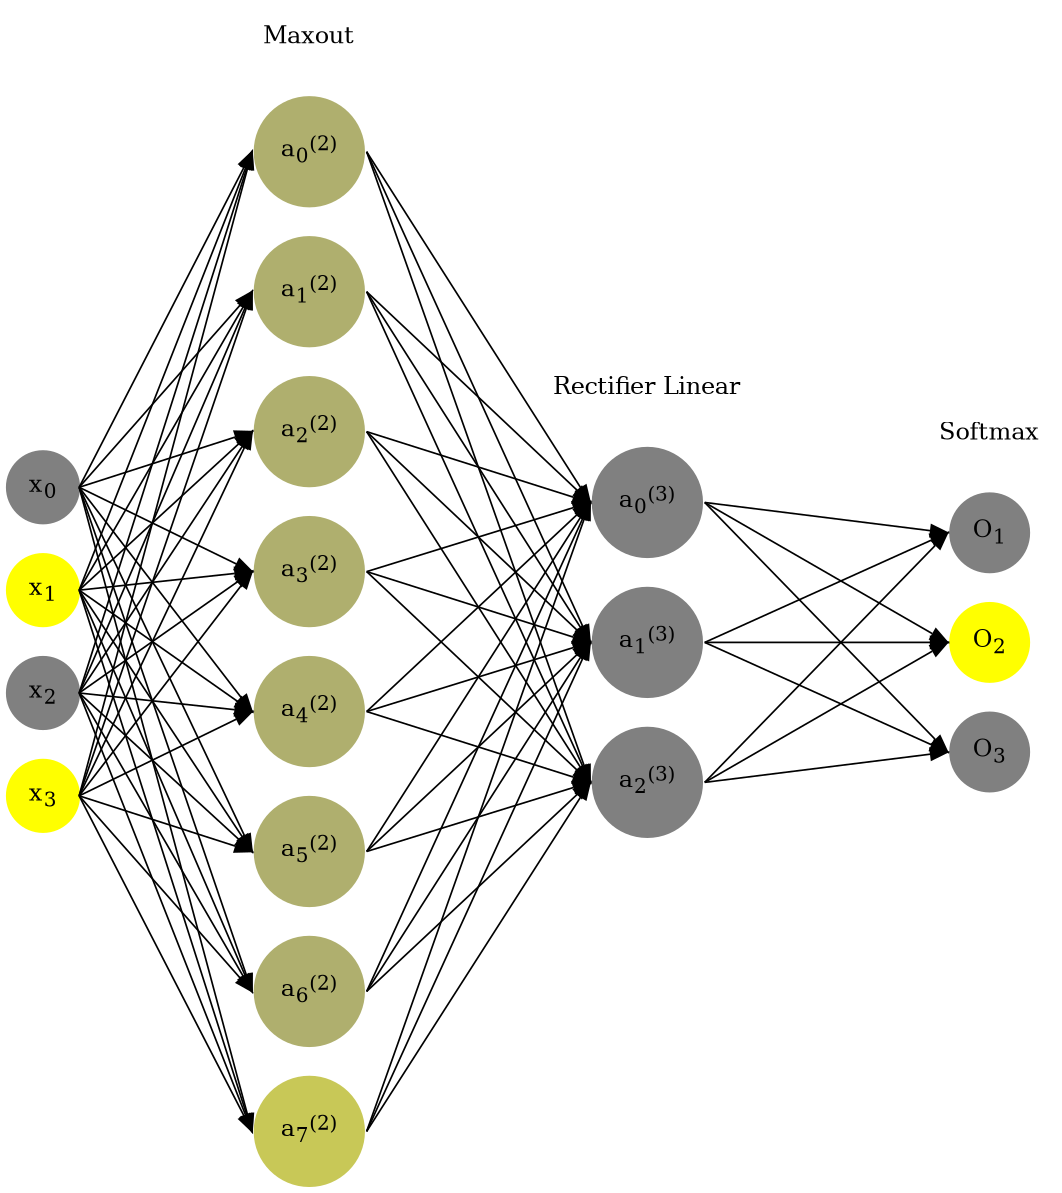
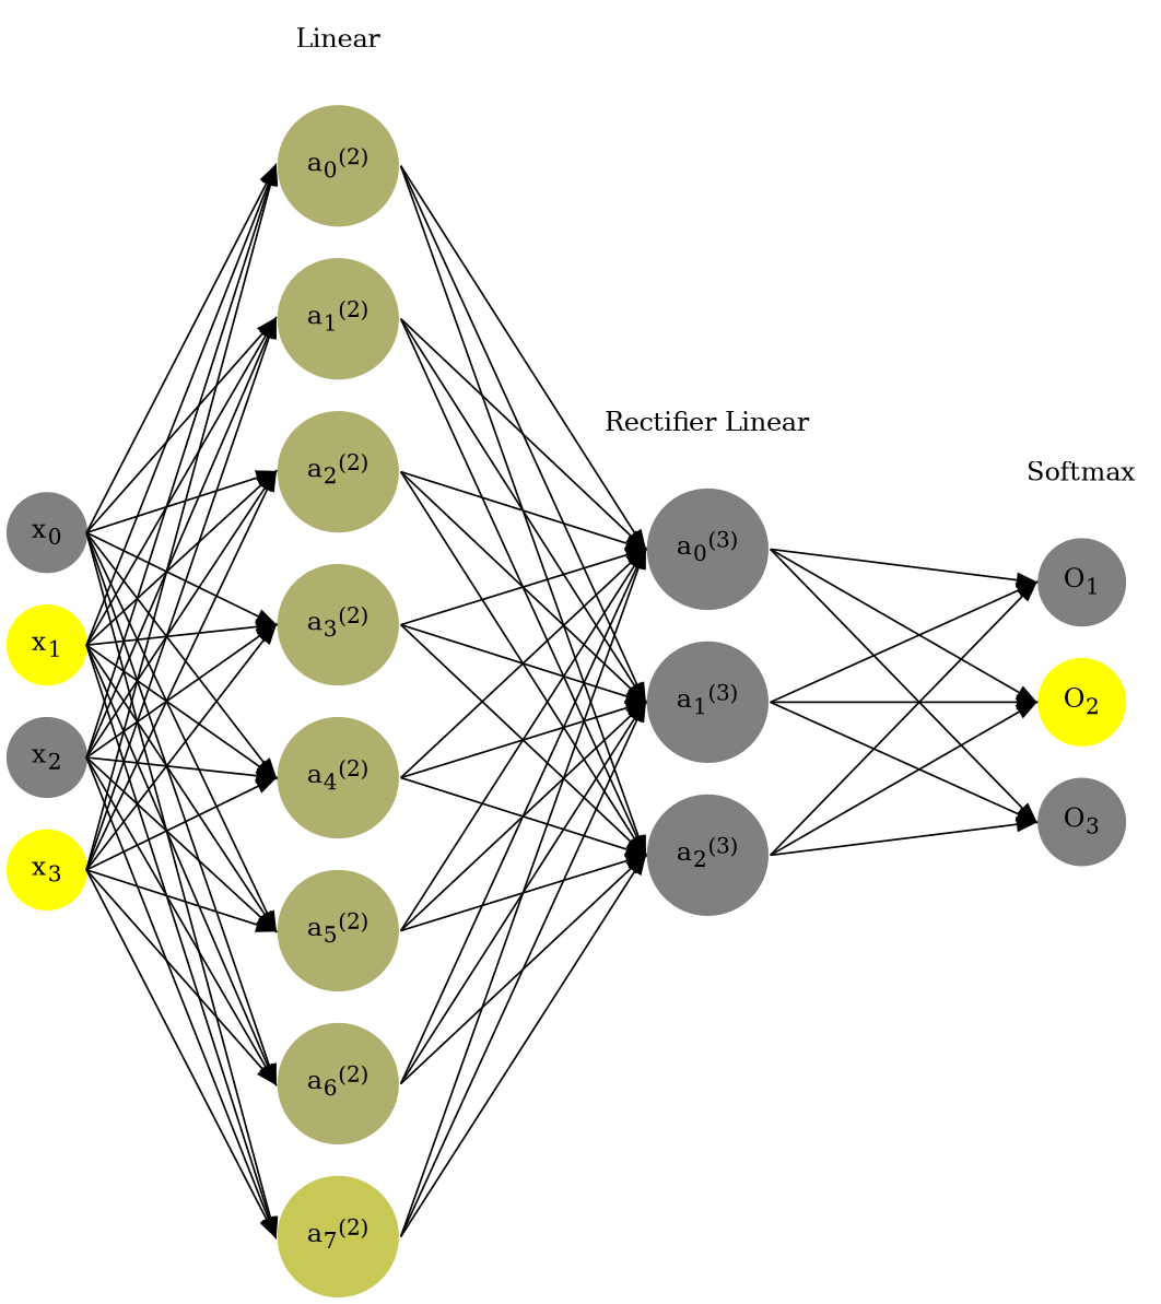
  digraph {
    rankdir=LR
    ranksep=1.4
    splines=false
    node [color="0.1667, 0.374192, 0.687096" fillcolor="0.1667, 0.374192, 0.687096" shape=circle style=filled]
    edge [headport=w style=solid tailport=e]
    n1 [color="0.1667, 0.0, 0.5" fillcolor="0.1667, 0.0, 0.5" label=<x<sub>0</sub>>]
    n2 [color="0.1667, 1.0, 1.0" fillcolor="0.1667, 1.0, 1.0" label=<x<sub>1</sub>>]
    n3 [color="0.1667, 0.0, 0.5" fillcolor="0.1667, 0.0, 0.5" label=<x<sub>2</sub>>]
    n4 [color="0.1667, 1.0, 1.0" fillcolor="0.1667, 1.0, 1.0" label=<x<sub>3</sub>>]
    n5 [label=<a<sub>0</sub><sup>(2)</sup>>]
    n6 [label=<a<sub>1</sub><sup>(2)</sup>>]
    n7 [label=<a<sub>2</sub><sup>(2)</sup>>]
    n8 [label=<a<sub>3</sub><sup>(2)</sup>>]
    n9 [label=<a<sub>4</sub><sup>(2)</sup>>]
    n10 [label=<a<sub>5</sub><sup>(2)</sup>>]
    n11 [label=<a<sub>6</sub><sup>(2)</sup>>]
    n12 [color="0.1667, 0.564150, 0.782075" fillcolor="0.1667, 0.564150, 0.782075" label=<a<sub>7</sub><sup>(2)</sup>>]
    n13 [color="0.1667, 0.000000, 0.500000" fillcolor="0.1667, 0.000000, 0.500000" label=<a<sub>0</sub><sup>(3)</sup>>]
    n14 [color="0.1667, 0.000000, 0.500000" fillcolor="0.1667, 0.000000, 0.500000" label=<a<sub>1</sub><sup>(3)</sup>>]
    n15 [color="0.1667, 0.000000, 0.500000" fillcolor="0.1667, 0.000000, 0.500000" label=<a<sub>2</sub><sup>(3)</sup>>]
    n16 [color="0.1667, 0.0, 0.5" fillcolor="0.1667, 0.0, 0.5" label=<O<sub>1</sub>>]
    n17 [color="0.1667, 1.0, 1.0" fillcolor="0.1667, 1.0, 1.0" label=<O<sub>2</sub>>]
    n18 [color="0.1667, 0.0, 0.5" fillcolor="0.1667, 0.0, 0.5" label=<O<sub>3</sub>>]
-   n19 [label=Maxout shape=plaintext color="" fillcolor="" style=""]
+   n19 [label=Linear shape=plaintext color="" fillcolor="" style=""]
    n20 [label="Rectifier Linear" shape=plaintext color="" fillcolor="" style=""]
    n21 [label=Softmax shape=plaintext color="" fillcolor="" style=""]
    subgraph sub_1 {
      n1
    }
    subgraph sub_2 {
      n2
    }
    subgraph sub_3 {
      n3
    }
    subgraph sub_4 {
      n4
    }
    subgraph sub_5 {
      n5
    }
    subgraph sub_6 {
      n6
    }
    subgraph sub_7 {
      n7
    }
    subgraph sub_8 {
      n8
    }
    subgraph sub_9 {
      n9
    }
    subgraph sub_10 {
      n10
    }
    subgraph sub_11 {
      n11
    }
    subgraph sub_12 {
      n12
    }
    subgraph sub_13 {
      n13
    }
    subgraph sub_14 {
      n14
    }
    subgraph sub_15 {
      n15
    }
    subgraph sub_16 {
      n16
    }
    subgraph sub_17 {
      n17
    }
    subgraph sub_18 {
      n18
    }
    subgraph sub_19 {
      rank=same
      n1
      n2
      n3
      n4
    }
    subgraph sub_20 {
      rank=same
      n5
      n6
      n7
      n8
      n9
      n10
      n11
      n12
    }
    subgraph sub_21 {
      rank=same
      n13
      n14
      n15
    }
    subgraph sub_22 {
      rank=same
      n16
      n17
      n18
    }
    subgraph sub_23 {
      rank=same
      n5
      n19
    }
    subgraph sub_24 {
      rank=same
      n13
      n20
    }
    subgraph sub_25 {
      rank=same
      n16
      n21
    }
    n1 -> n2 [style=invis]
    n1 -> n5
    n1 -> n6
    n1 -> n7
    n1 -> n8
    n1 -> n9
    n1 -> n10
    n1 -> n11
    n1 -> n12
    n2 -> n3 [style=invis]
    n2 -> n5
    n2 -> n6
    n2 -> n7
    n2 -> n8
    n2 -> n9
    n2 -> n10
    n2 -> n11
    n2 -> n12
    n3 -> n4 [style=invis]
    n3 -> n5
    n3 -> n6
    n3 -> n7
    n3 -> n8
    n3 -> n9
    n3 -> n10
    n3 -> n11
    n3 -> n12
    n4 -> n5
    n4 -> n6
    n4 -> n7
    n4 -> n8
    n4 -> n9
    n4 -> n10
    n4 -> n11
    n4 -> n12
    n5 -> n6 [style=invis]
    n5 -> n13
    n5 -> n14
    n5 -> n15
    n6 -> n7 [style=invis]
    n6 -> n13
    n6 -> n14
    n6 -> n15
    n7 -> n8 [style=invis]
    n7 -> n13
    n7 -> n14
    n7 -> n15
    n8 -> n9 [style=invis]
    n8 -> n13
    n8 -> n14
    n8 -> n15
    n9 -> n10 [style=invis]
    n9 -> n13
    n9 -> n14
    n9 -> n15
    n10 -> n11 [style=invis]
    n10 -> n13
    n10 -> n14
    n10 -> n15
    n11 -> n12 [style=invis]
    n11 -> n13
    n11 -> n14
    n11 -> n15
    n12 -> n13
    n12 -> n14
    n12 -> n15
    n13 -> n14 [style=invis]
    n13 -> n16
    n13 -> n17
    n13 -> n18
    n14 -> n15 [style=invis]
    n14 -> n16
    n14 -> n17
    n14 -> n18
    n15 -> n16
    n15 -> n17
    n15 -> n18
    n16 -> n17 [style=invis]
    n17 -> n18 [style=invis]
    n19 -> n5 [style=invis]
    n20 -> n13 [style=invis]
    n21 -> n16 [style=invis]
  }
